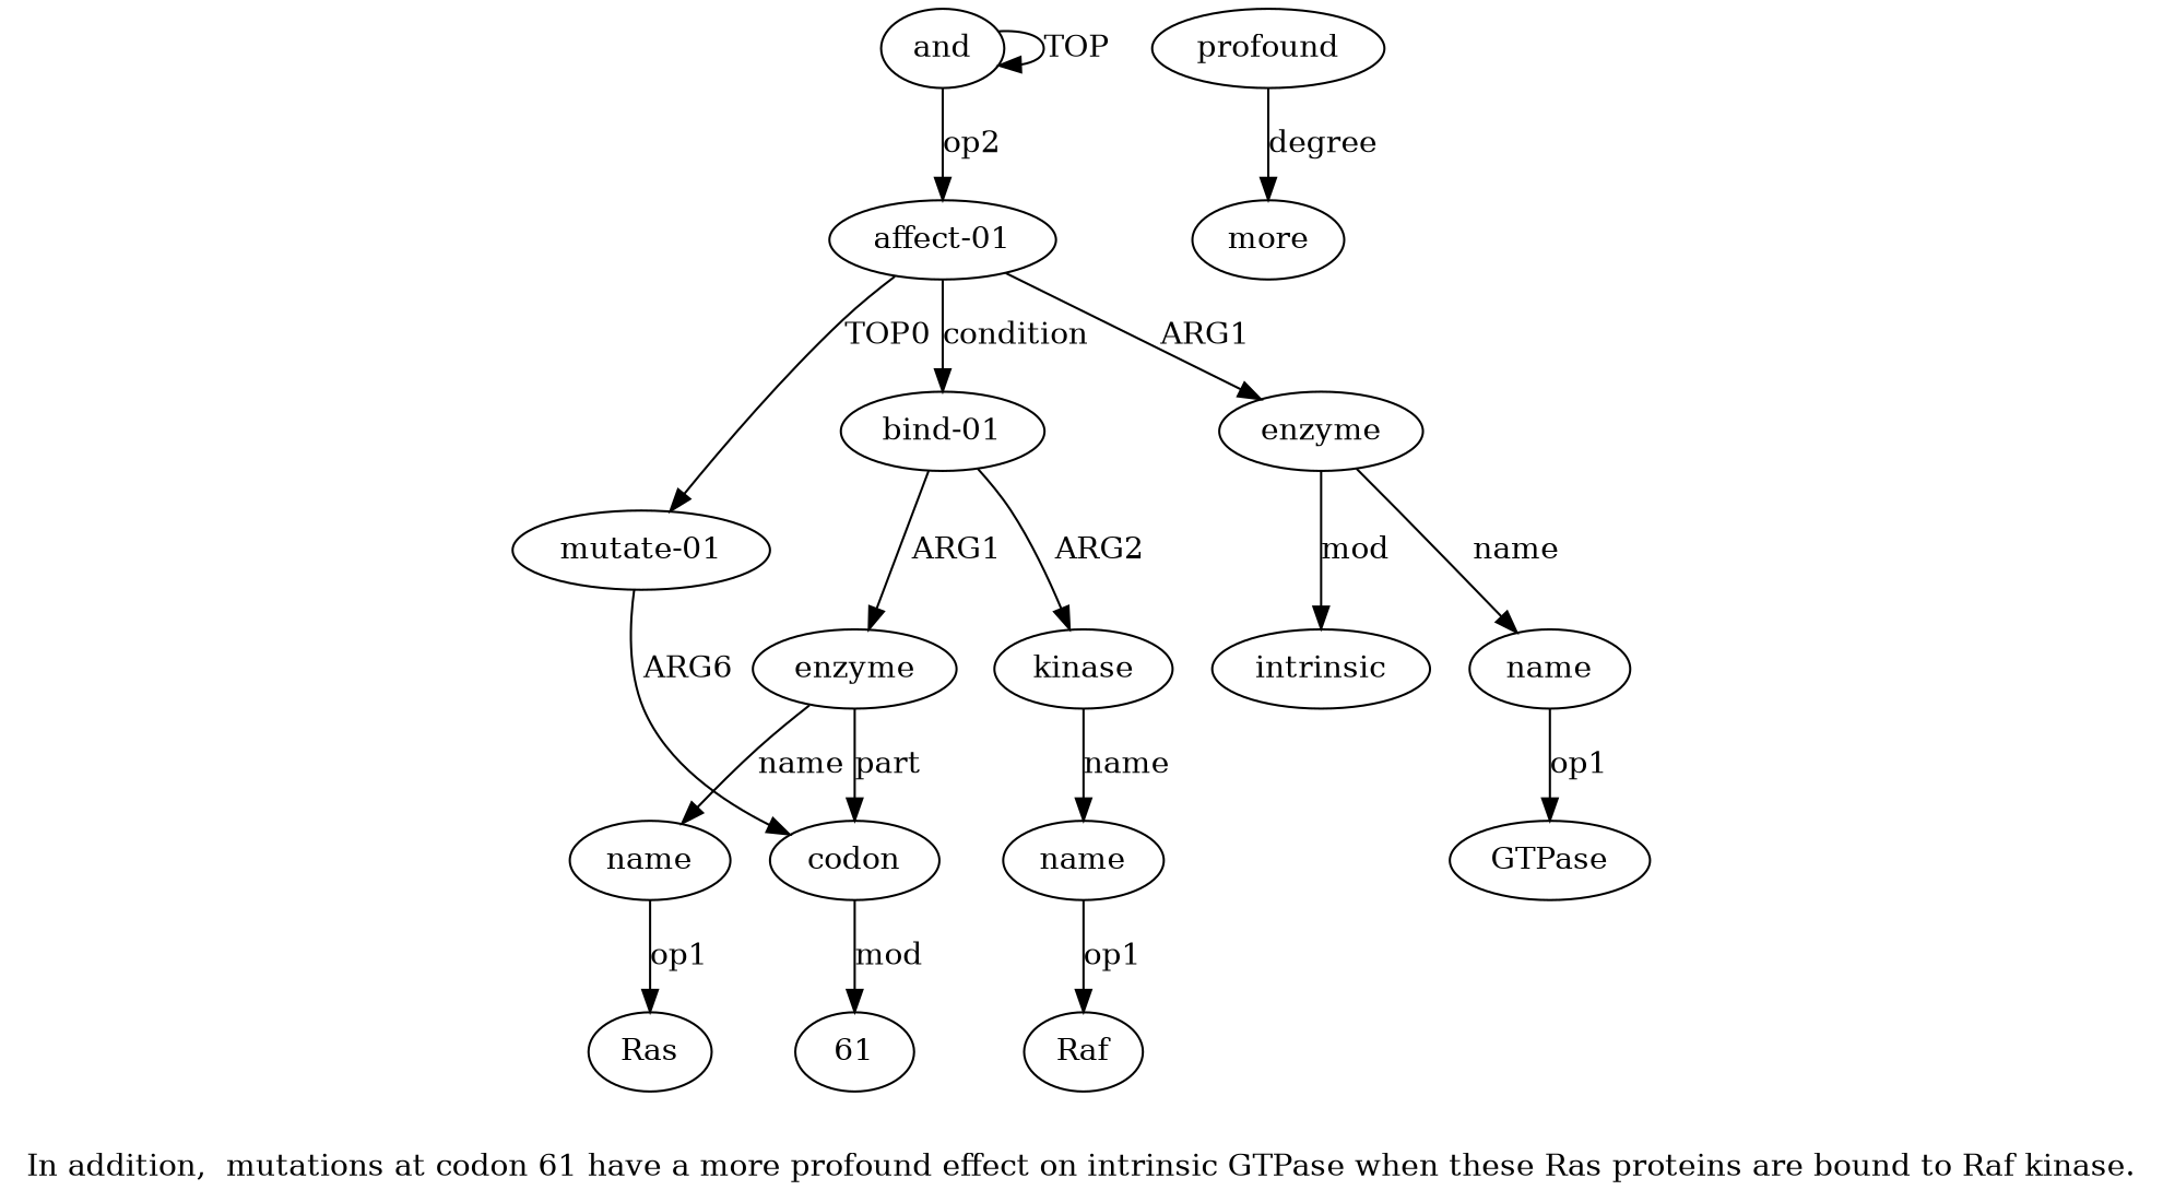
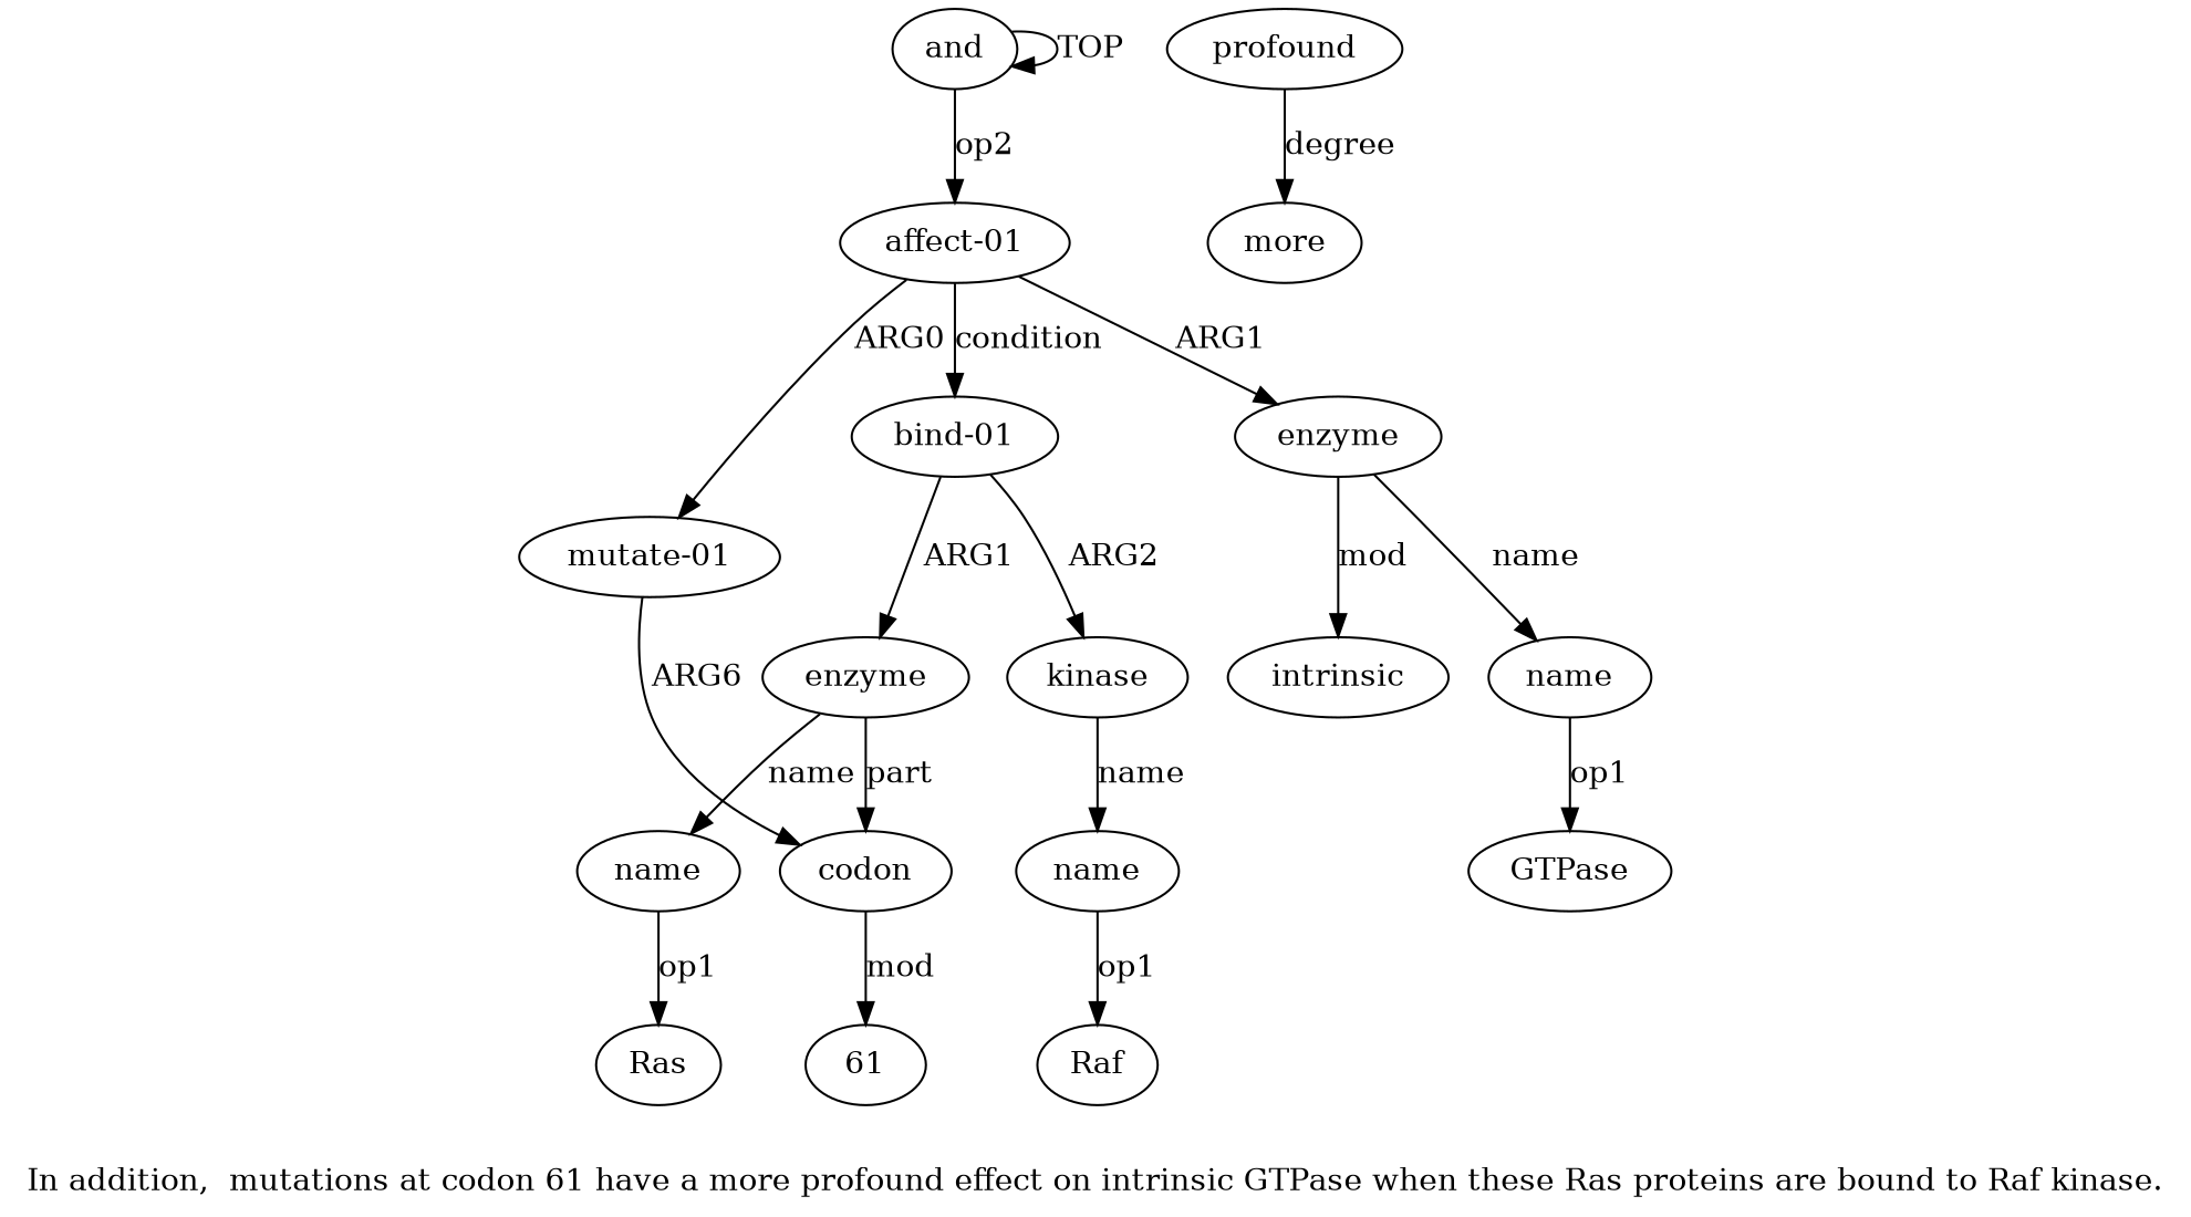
  digraph {
    label="In addition,  mutations at codon 61 have a more profound effect on intrinsic GTPase when these Ras proteins are bound to Raf kinase."
    node [color=black gold_ind=-1 gold_label=name test_ind=-1 test_label=name]
    edge [color=black gold_label=ARG1 test_label=ARG1]
    n1 [gold_label=Ras label=Ras test_label=Ras]
    n2 [gold_label=61 label=61 test_label=61]
    n3 [gold_ind=11 gold_label="bind-01" label="bind-01" test_ind=11 test_label="bind-01"]
    n4 [gold_ind=12 gold_label=kinase label=kinase test_ind=12 test_label=kinase]
    n5 [gold_ind=4 gold_label=enzyme label=enzyme test_ind=4 test_label=enzyme]
    n6 [gold_ind=13 label=name test_ind=13]
    n7 [gold_ind=3 gold_label=codon label=codon test_ind=3 test_label=codon]
    n8 [gold_ind=5 label=name test_ind=5]
    n9 [gold_label=Raf label=Raf test_label=Raf]
    n10 [gold_ind=10 gold_label=more label=more test_ind=10 test_label=more]
    n11 [gold_label=GTPase label=GTPase test_label=GTPase]
    n12 [gold_ind=1 gold_label="affect-01" label="affect-01" test_ind=1 test_label="affect-01"]
    n13 [gold_ind=2 gold_label="mutate-01" label="mutate-01" test_ind=2 test_label="mutate-01"]
    n14 [gold_ind=6 gold_label=enzyme label=enzyme test_ind=6 test_label=enzyme]
    n15 [gold_ind=7 label=name test_ind=7]
    n16 [gold_ind=8 gold_label=intrinsic label=intrinsic test_ind=8 test_label=intrinsic]
    n17 [gold_ind=9 gold_label=profound label=profound test_ind=9 test_label=profound]
    n18 [gold_ind=0 gold_label=and label=and test_ind=0 test_label=and]
    n3 -> n4 [gold_label=ARG2 label=ARG2 test_label=ARG2]
    n3 -> n5 [label=ARG1]
    n4 -> n6 [gold_label=name label=name test_label=name]
    n5 -> n7 [gold_label=part label=part test_label=part]
    n5 -> n8 [gold_label=name label=name test_label=name]
    n6 -> n9 [gold_label=op1 label=op1 test_label=op1]
    n7 -> n2 [gold_label=mod label=mod test_label=mod]
    n8 -> n1 [gold_label=op1 label=op1 test_label=op1]
    n12 -> n3 [gold_label=condition label=condition test_label=condition]
-   n12 -> n13 [gold_label=ARG0 label=TOP0 test_label=ARG0]
+   n12 -> n13 [gold_label=ARG0 label=ARG0 test_label=ARG0]
    n12 -> n14 [label=ARG1]
    n13 -> n7 [label=ARG6]
    n14 -> n15 [gold_label=name label=name test_label=name]
    n14 -> n16 [gold_label=mod label=mod test_label=mod]
    n15 -> n11 [gold_label=op1 label=op1 test_label=op1]
    n17 -> n10 [gold_label=degree label=degree test_label=degree]
    n18 -> n12 [gold_label=op2 label=op2 test_label=op2]
    n18 -> n18 [gold_label=TOP label=TOP test_label=TOP]
  }
